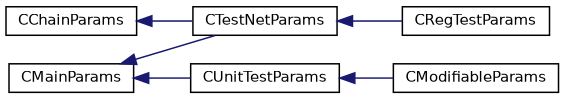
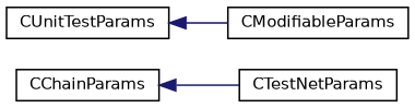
  digraph {
    rankdir=LR
    node [color=black fillcolor=white fontname=Helvetica fontsize=10 shape=record style=filled]
    edge [color=midnightblue dir=back fontname=Helvetica fontsize=10 labelfontname=Helvetica labelfontsize=10 style=solid]
    n1 [height=0.2 label=CChainParams width=0.4]
    n2 [height=0.2 label=CTestNetParams width=0.4]
-   n3 [height=0.2 label=CMainParams width=0.4]
    n4 [height=0.2 label=CUnitTestParams width=0.4]
-   n5 [height=0.2 label=CRegTestParams width=0.4]
    n6 [height=0.2 label=CModifiableParams width=0.4]
    n1 -> n2
-   n2 -> n5
-   n3 -> n2
-   n3 -> n4
    n4 -> n6
  }
